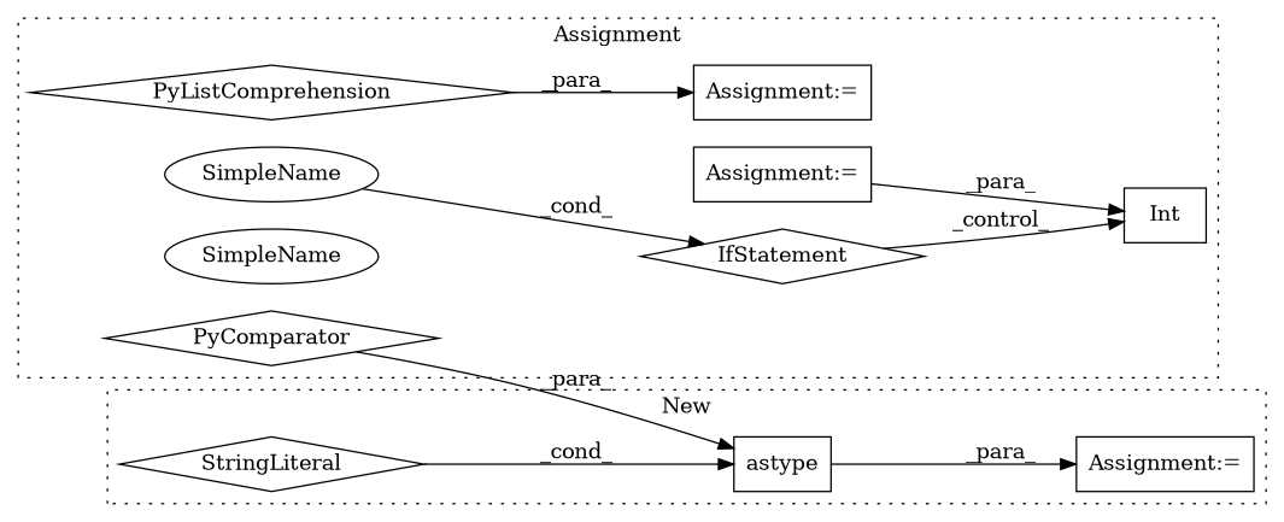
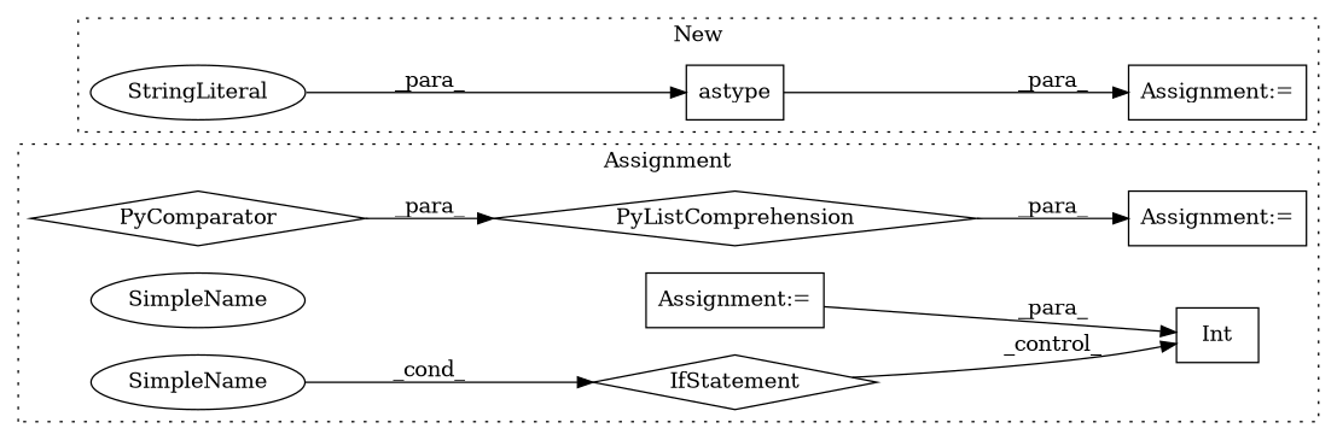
  digraph {
    rankdir=LR
    node [a=7 l=26 s=3698 shape=box]
    n1 [a=109 l=153 label=PyListComprehension s=3586 shape=diamond]
    n2 [a=113 label=PyComparator shape=diamond]
    n3 [label="Assignment:="]
    n4 [l=21 label="Assignment:=" s=3565]
    n5 [a=32 l="4,1" label=Int s="3586,3602"]
    n6 [a=25 label=IfStatement shape=diamond]
    n7 [a=42 l=5 label=SimpleName s=3719 shape=ellipse]
    n8 [a=42 l=5 label=SimpleName s=3719 shape=ellipse]
    n9 [a=32 l="7,1" label=astype s="3601,3615"]
    n10 [l=1 label="Assignment:=" s=3578]
-   n11 [a=45 l=7 label=StringLiteral s=3608 shape=diamond]
+   n11 [a=45 l=7 label=StringLiteral s=3608 shape=ellipse]
    subgraph cluster_1 {
      label=Assignment
      style=dotted
      n1
      n2
      n3
      n4
      n5
      n6
      n7
      n8
    }
    subgraph cluster_2 {
      label=New
      style=dotted
      n9
      n10
      n11
    }
    n1 -> n4 [label=_para_]
-   n2 -> n9 [label=_para_]
+   n2 -> n1 [label=_para_]
    n3 -> n5 [label=_para_]
    n6 -> n5 [label=_control_]
    n8 -> n6 [label=_cond_]
    n9 -> n10 [label=_para_]
-   n11 -> n9 [label=_cond_]
+   n11 -> n9 [label=_para_]
  }
